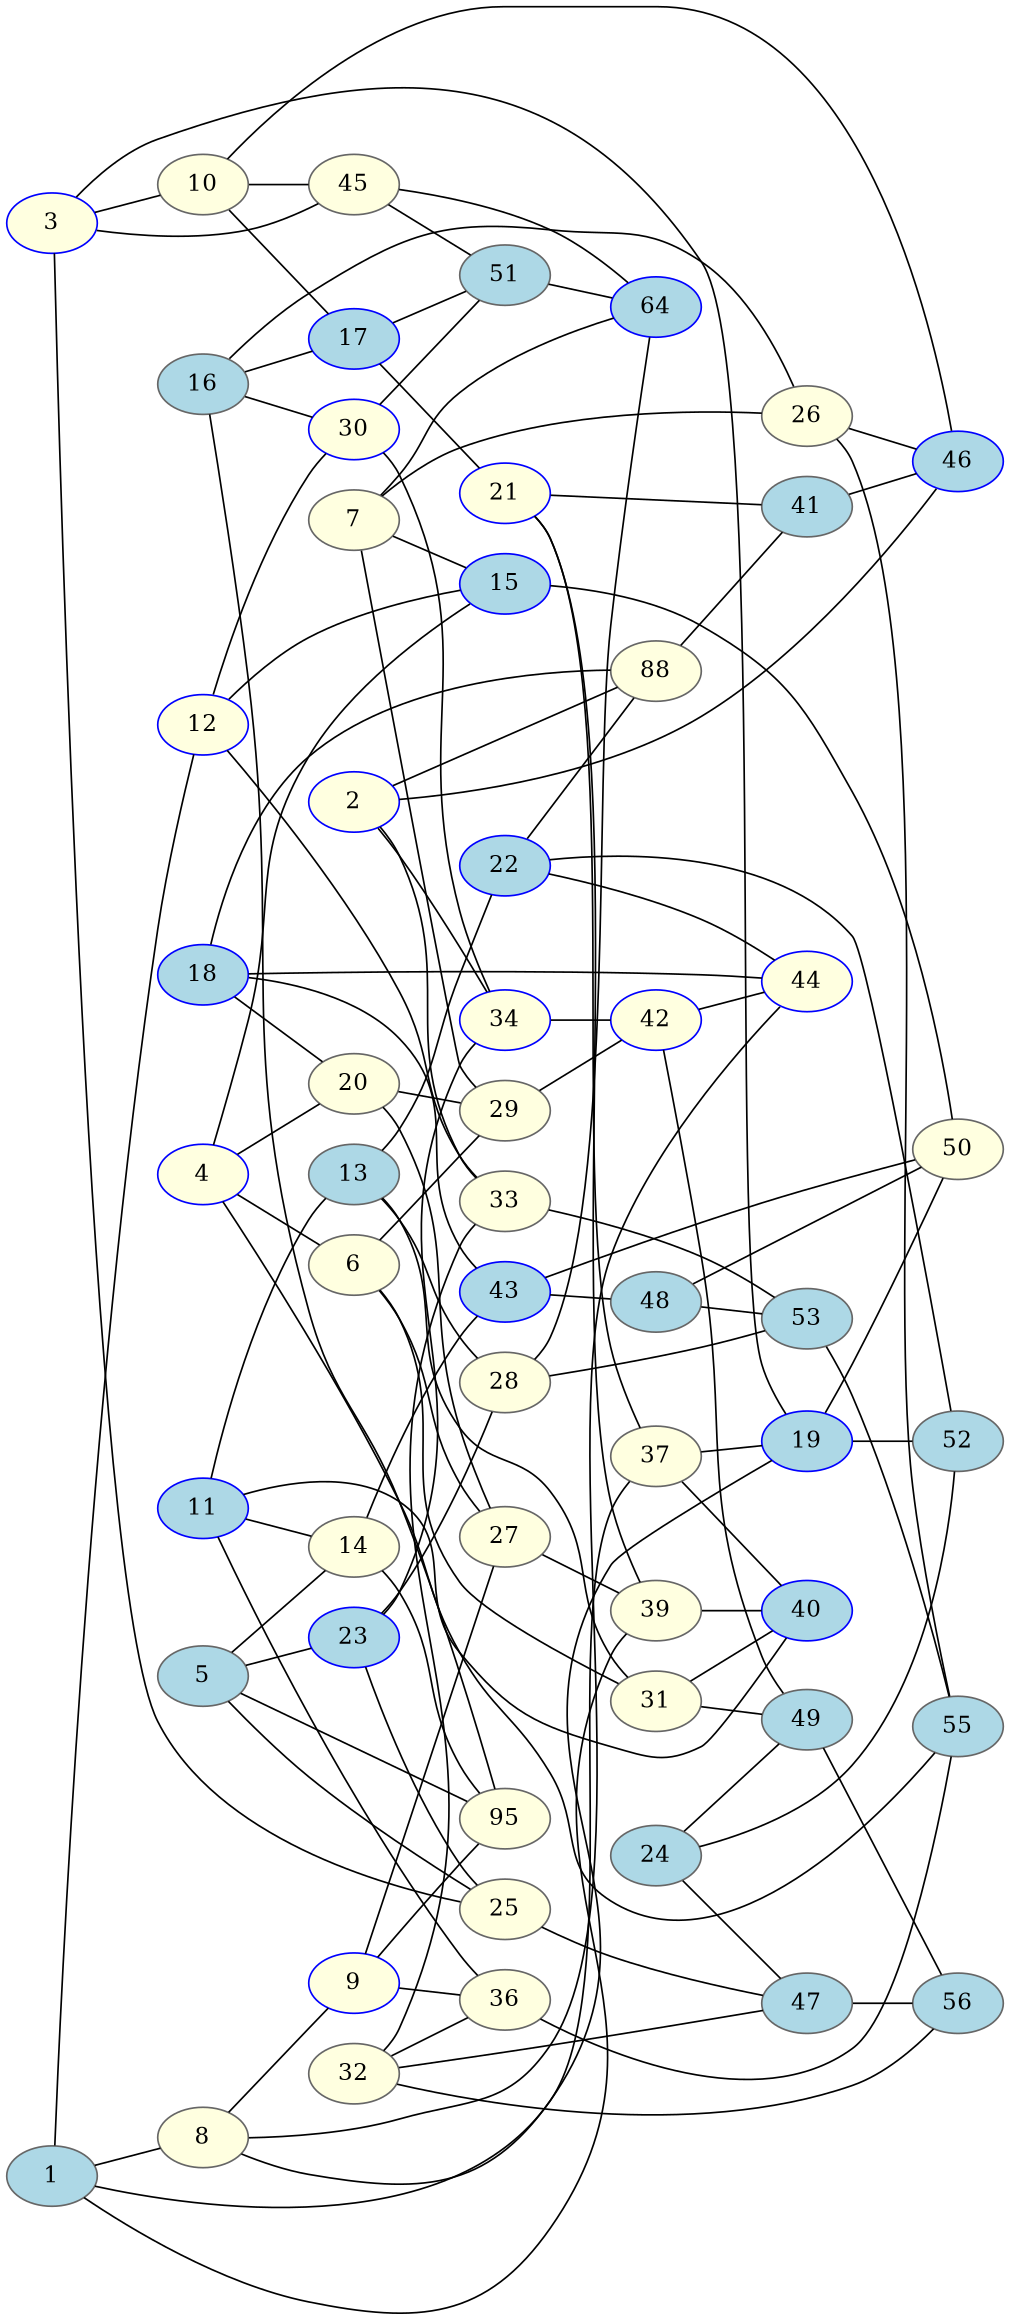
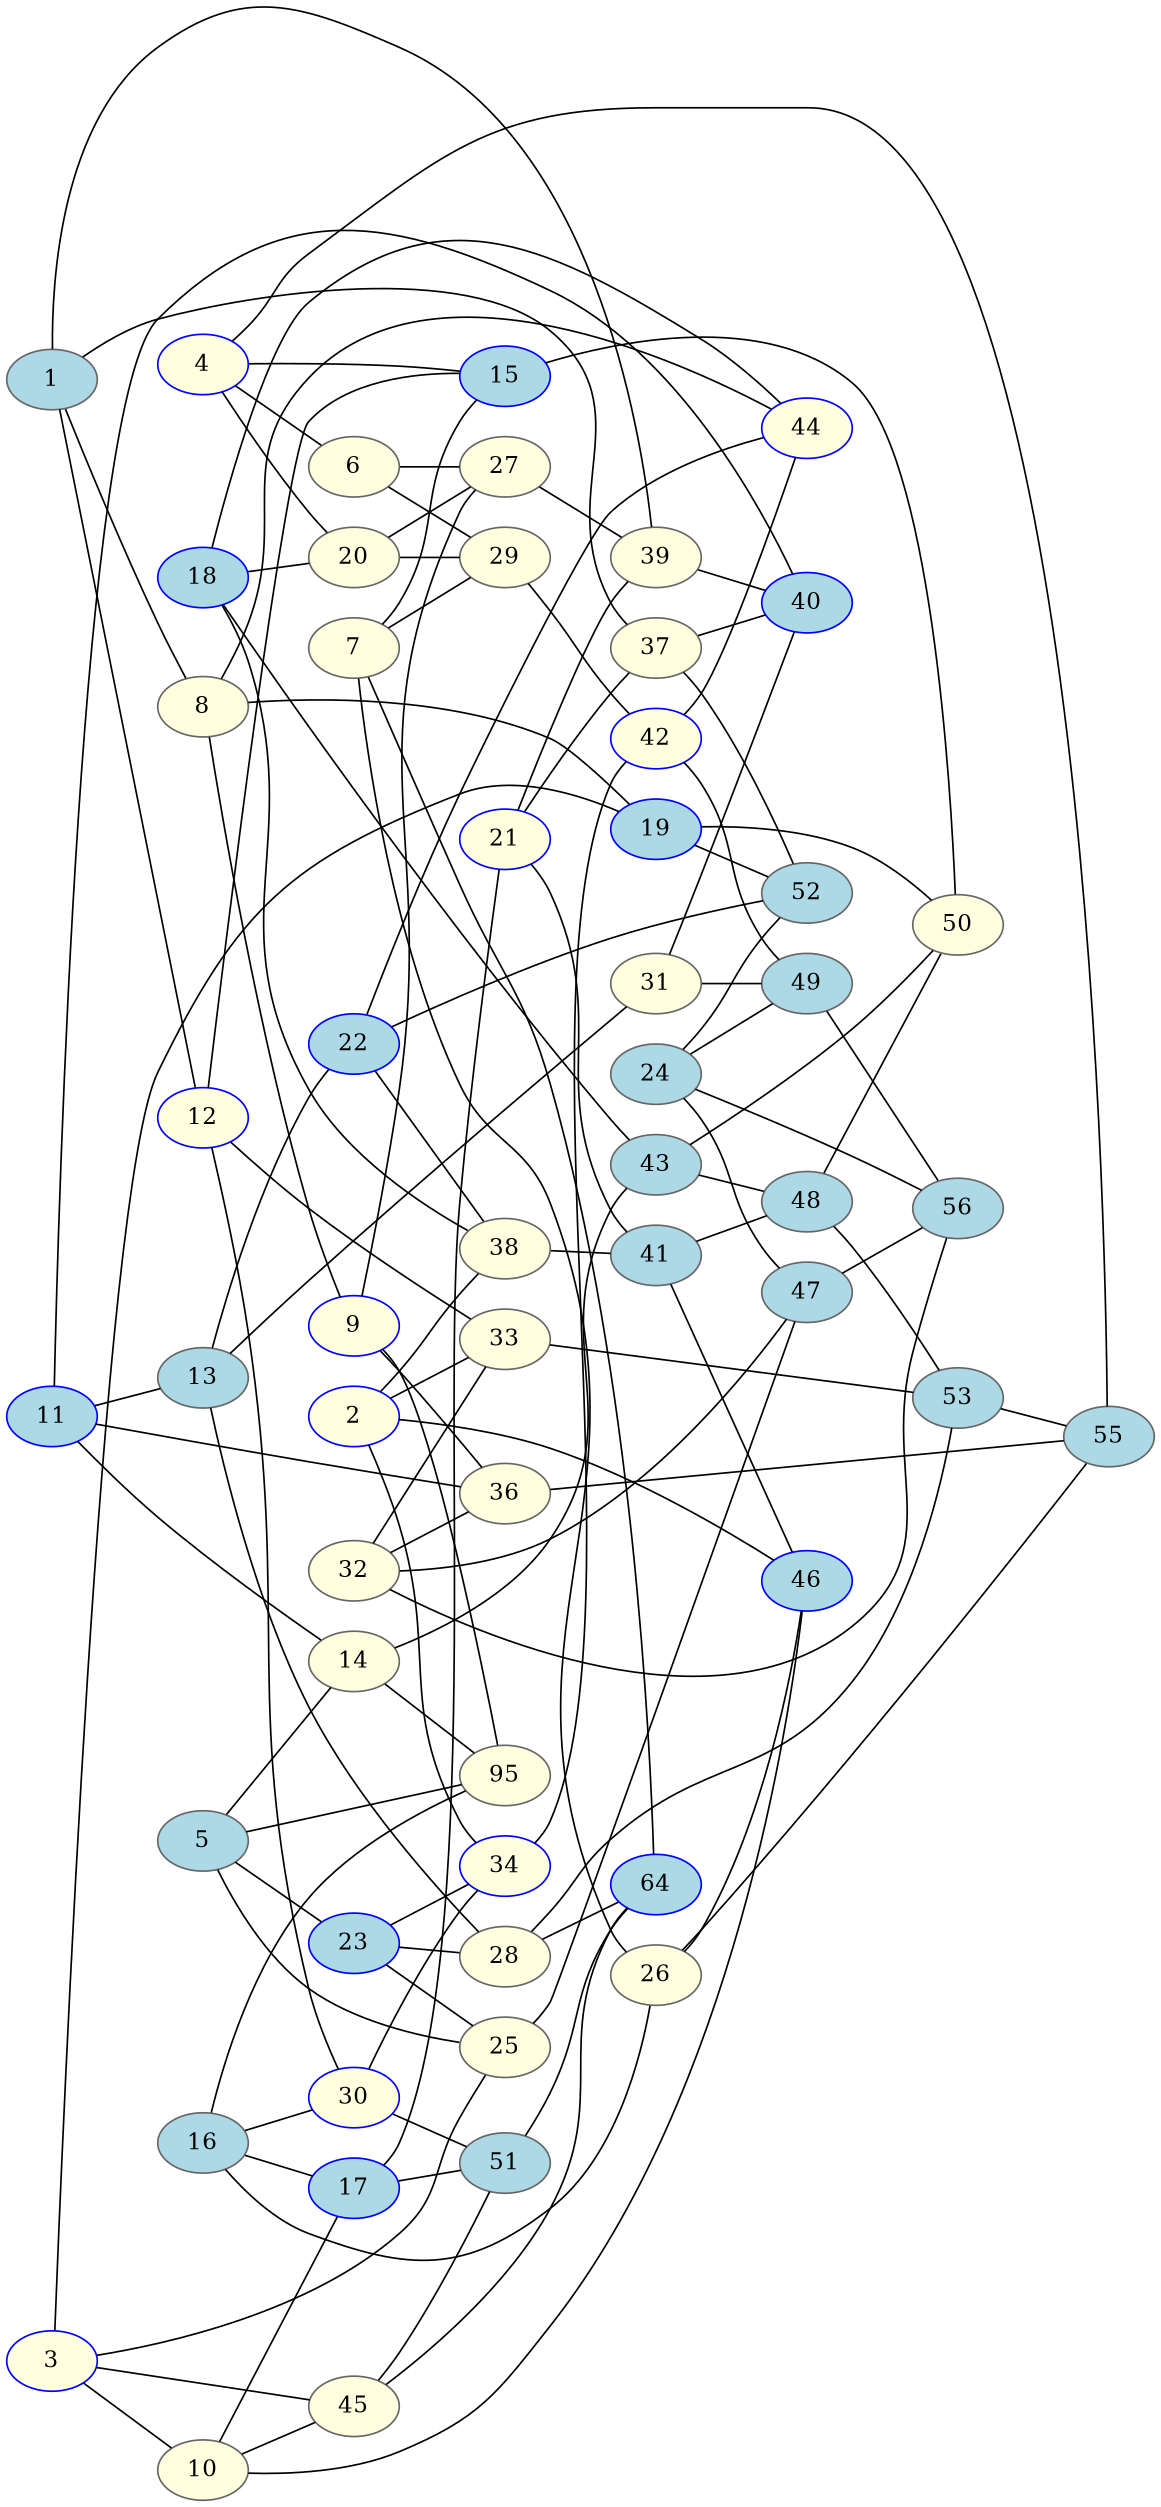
  graph {
    rankdir=LR
    node [color=gray40 fillcolor=lightyellow style=filled]
    1 [fillcolor=lightblue]
    8
    12 [color=blue]
    37
    39
    19 [color=blue fillcolor=lightblue]
    9 [color=blue]
    44 [color=blue]
    33
    15 [color=blue fillcolor=lightblue]
    30 [color=blue]
    40 [color=blue fillcolor=lightblue]
    52 [fillcolor=lightblue]
    2 [color=blue]
    34 [color=blue]
-   38 [label=88]
+   38
    46 [color=blue fillcolor=lightblue]
    53 [fillcolor=lightblue]
    42 [color=blue]
    41 [fillcolor=lightblue]
    3 [color=blue]
    10
    25
    45
    17 [color=blue fillcolor=lightblue]
    50
    47 [fillcolor=lightblue]
    n28 [color=blue fillcolor=lightblue label=64]
    51 [fillcolor=lightblue]
    4 [color=blue]
    6
    20
    55 [fillcolor=lightblue]
    27
    29
    31
    5 [fillcolor=lightblue]
    14
    23 [color=blue fillcolor=lightblue]
    n40 [label=95]
-   43 [color=blue fillcolor=lightblue]
+   43 [fillcolor=lightblue]
    28
    49 [fillcolor=lightblue]
    7
    26
    36
    21 [color=blue]
    11 [color=blue fillcolor=lightblue]
    13 [fillcolor=lightblue]
    22 [color=blue fillcolor=lightblue]
    48 [fillcolor=lightblue]
    16 [fillcolor=lightblue]
    18 [color=blue fillcolor=lightblue]
    24 [fillcolor=lightblue]
    56 [fillcolor=lightblue]
    32
    1 -- 8
    1 -- 12
    1 -- 37
    1 -- 39
    8 -- 19
    8 -- 9
    8 -- 44
    12 -- 33
    12 -- 15
    12 -- 30
    37 -- 40
-   37 -- 19
+   37 -- 52
    39 -- 40
    19 -- 52
    19 -- 50
    9 -- 27
    9 -- n40
    9 -- 36
    33 -- 53
    15 -- 50
    30 -- 34
    30 -- 51
    2 -- 33
    2 -- 34
    2 -- 38
    2 -- 46
    34 -- 42
    38 -- 41
    53 -- 55
    42 -- 44
    42 -- 49
    41 -- 46
+   41 -- 48
    3 -- 19
    3 -- 10
    3 -- 25
    3 -- 45
    10 -- 46
    10 -- 45
    10 -- 17
    25 -- 47
    45 -- n28
    45 -- 51
    17 -- 51
    17 -- 21
    47 -- 56
    51 -- n28
    4 -- 15
    4 -- 6
    4 -- 20
    4 -- 55
    6 -- 27
    6 -- 29
-   6 -- 31
    20 -- 27
    20 -- 29
    27 -- 39
    29 -- 42
    31 -- 40
    31 -- 49
    5 -- 25
    5 -- 14
    5 -- 23
    5 -- n40
    14 -- n40
    14 -- 43
    23 -- 34
    23 -- 25
    23 -- 28
    43 -- 50
    43 -- 48
    28 -- 53
    28 -- n28
    49 -- 56
    7 -- 15
    7 -- n28
    7 -- 29
    7 -- 26
    26 -- 46
    26 -- 55
    36 -- 55
    21 -- 37
    21 -- 39
    21 -- 41
    11 -- 40
    11 -- 14
    11 -- 36
    11 -- 13
    13 -- 31
    13 -- 28
    13 -- 22
    22 -- 44
    22 -- 52
    22 -- 38
    48 -- 53
    48 -- 50
    16 -- 30
    16 -- 17
    16 -- n40
    16 -- 26
    18 -- 44
    18 -- 38
    18 -- 20
    18 -- 43
    24 -- 52
    24 -- 47
    24 -- 49
+   24 -- 56
    32 -- 33
    32 -- 47
    32 -- 36
    32 -- 56
  }
